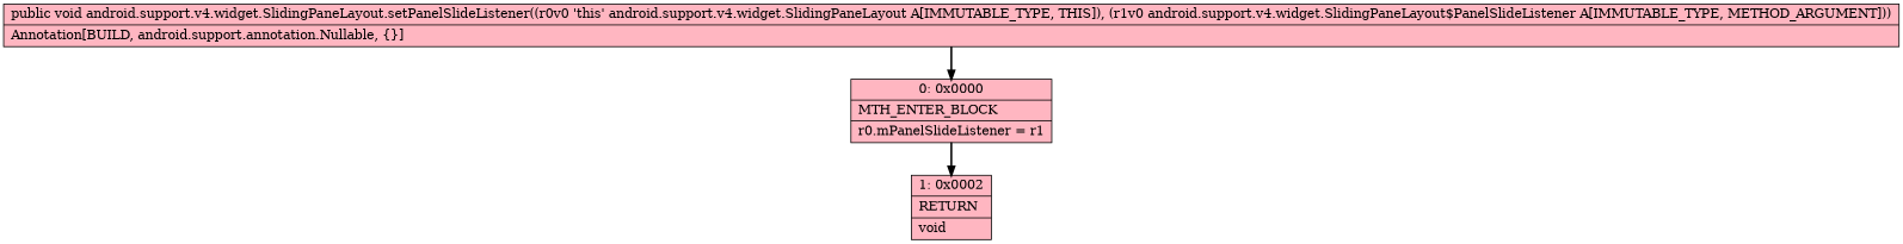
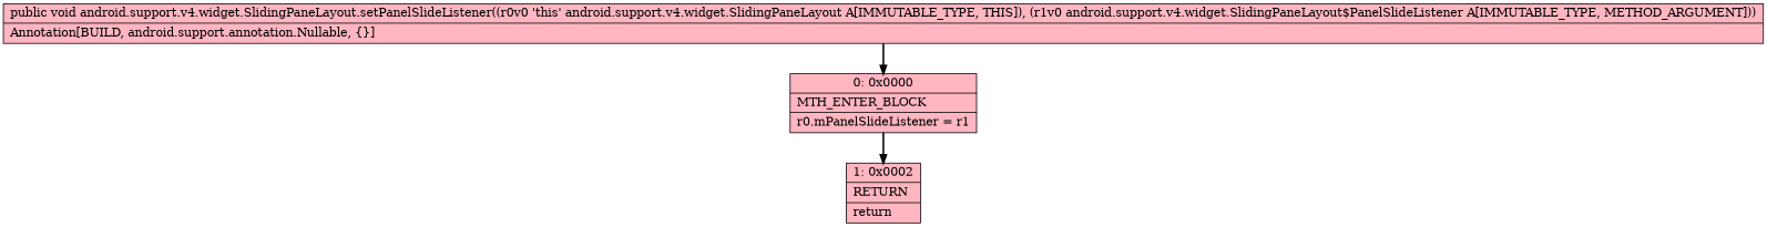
  digraph {
    node [shape=record style=filled fillcolor=lightpink]
    edge [style=bold]
    n1 [label="{0\:\ 0x0000|MTH_ENTER_BLOCK\l|r0.mPanelSlideListener = r1\l}"]
-   n2 [label="{1\:\ 0x0002|RETURN\l|void\l}"]
+   n2 [label="{1\:\ 0x0002|RETURN\l|return\l}"]
    n3 [label="{public void android.support.v4.widget.SlidingPaneLayout.setPanelSlideListener((r0v0 'this' android.support.v4.widget.SlidingPaneLayout A[IMMUTABLE_TYPE, THIS]), (r1v0 android.support.v4.widget.SlidingPaneLayout$PanelSlideListener A[IMMUTABLE_TYPE, METHOD_ARGUMENT]))  | Annotation[BUILD, android.support.annotation.Nullable, \{\}]\l}"]
    n1 -> n2
    n3 -> n1
  }
